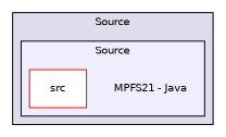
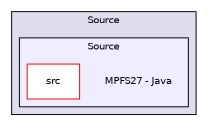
  digraph {
    compound=true
    node [fontname=Helvetica fontsize=10]
-   n1 [label="MPFS21 - Java" shape=plaintext]
+   n1 [label="MPFS27 - Java" shape=plaintext]
    n2 [color=red fillcolor=white label=src shape=box style=filled]
    subgraph cluster_1 {
      bgcolor="#ddddee"
      fontname=Helvetica
      fontsize=10
      label=Source
      pencolor=black
      subgraph cluster_2 {
        bgcolor="#eeeeff"
        fontname=Helvetica
        fontsize=10
        pencolor=black
        n1
        n2
      }
    }
  }
